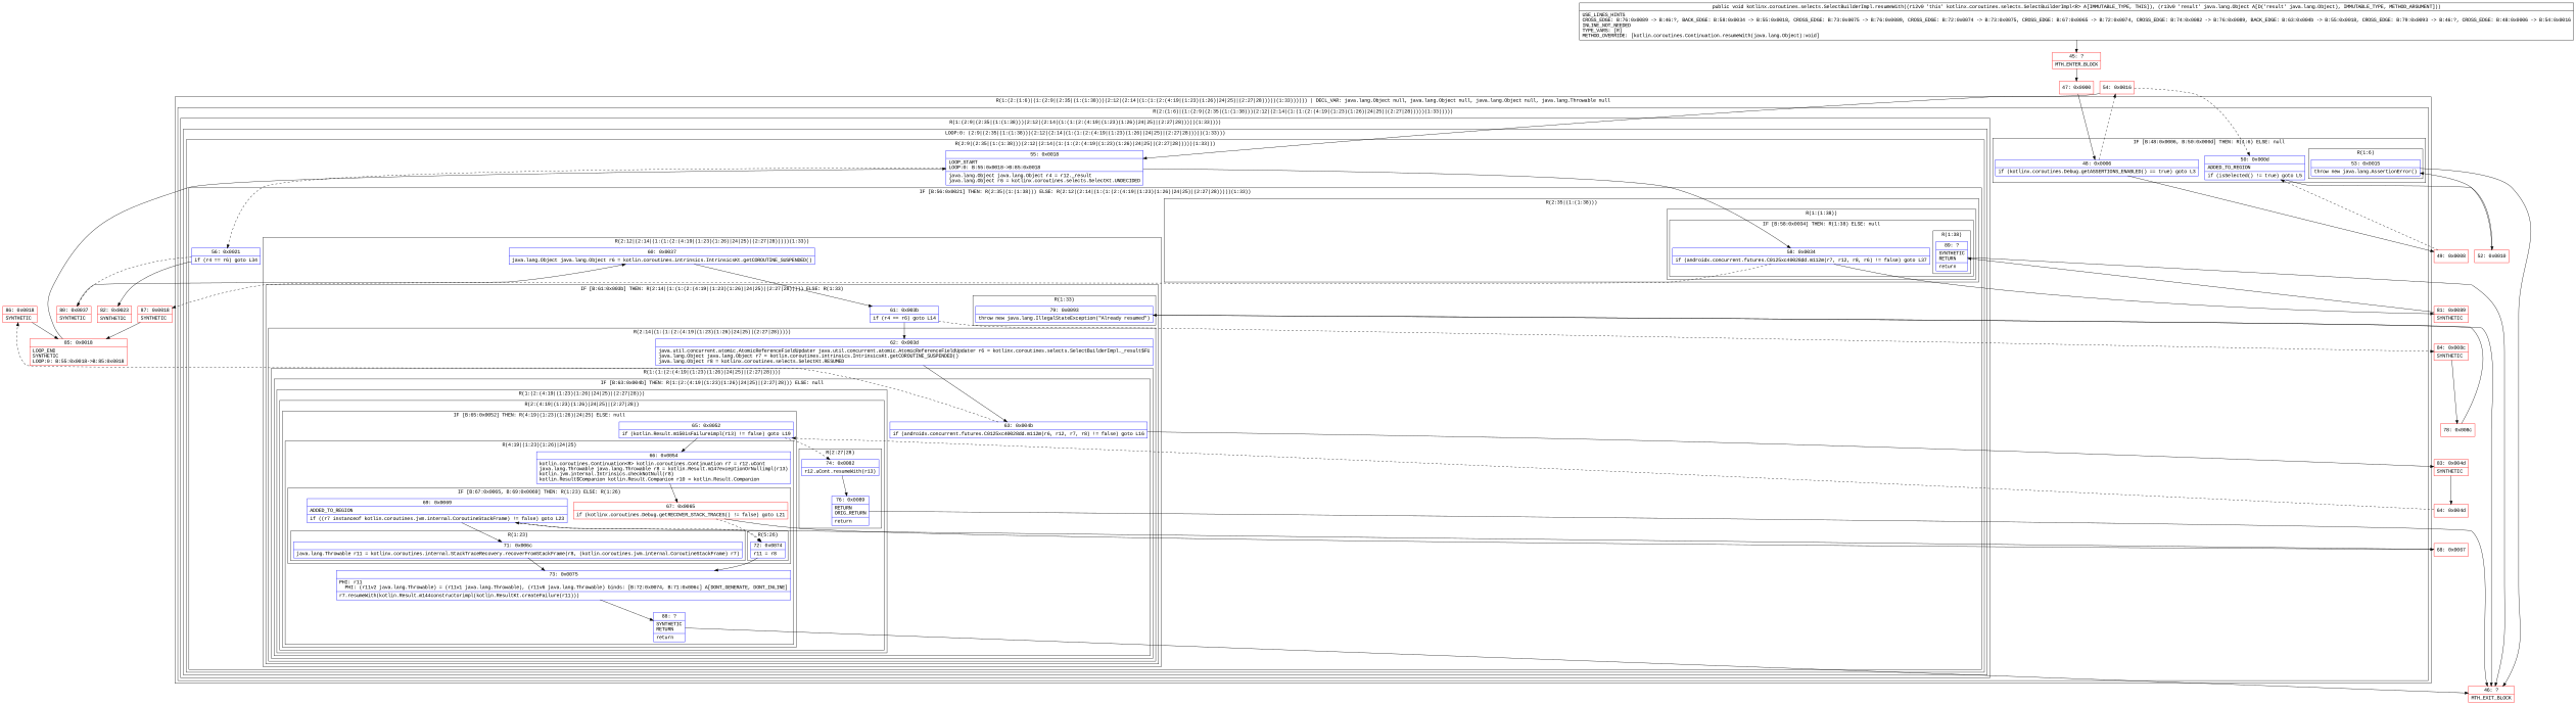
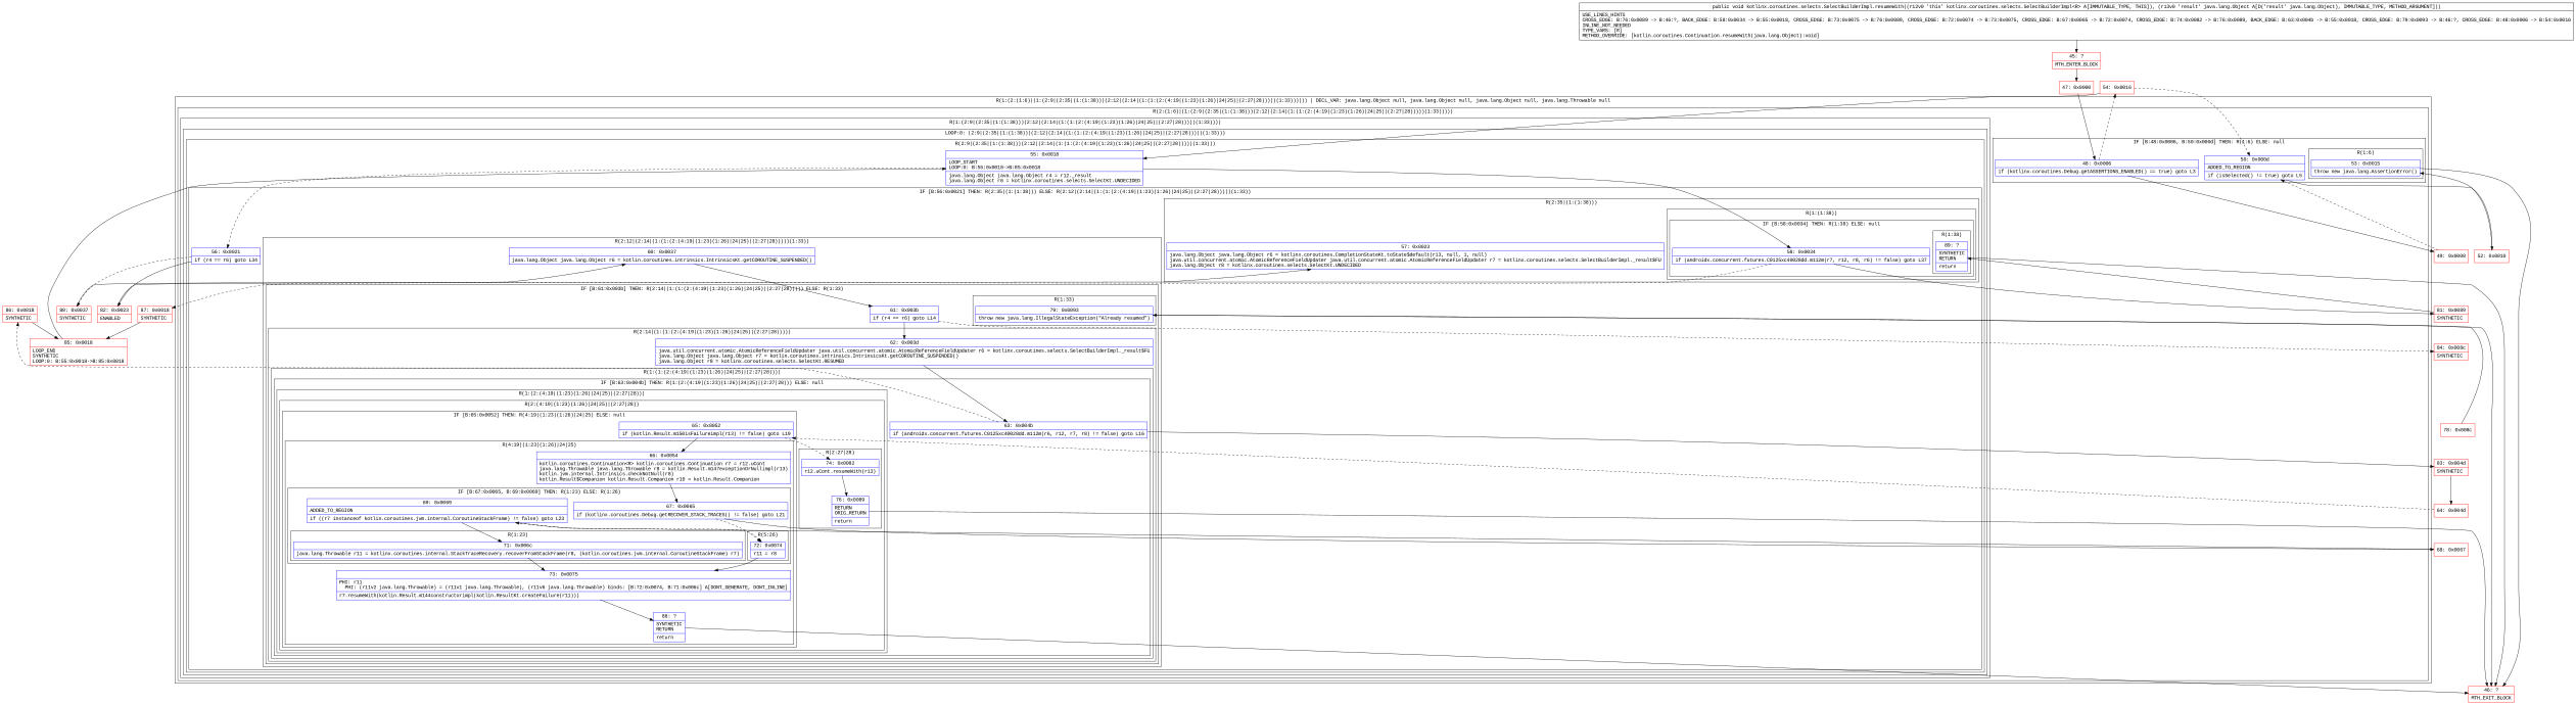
  digraph {
    fontname="Liberation Mono"
    node [color=blue fontname="Liberation Mono" shape=record]
    edge [fontname="Liberation Mono"]
    n1 [label="{53\:\ 0x0015|throw new java.lang.AssertionError()\l}"]
    n2 [label="{48\:\ 0x0006|if (kotlinx.coroutines.Debug.getASSERTIONS_ENABLED() == true) goto L3\l}"]
    n3 [label="{50\:\ 0x000d|ADDED_TO_REGION\l|if (isSelected() != true) goto L5\l}"]
    n4 [label="{89\:\ ?|SYNTHETIC\lRETURN\l|return\l}"]
    n5 [label="{58\:\ 0x0034|if (androidx.concurrent.futures.C0125xc40028dd.m112m(r7, r12, r8, r6) != false) goto L37\l}"]
+   n6 [label="{57\:\ 0x0023|java.lang.Object java.lang.Object r6 = kotlinx.coroutines.CompletionStateKt.toState$default(r13, null, 1, null)\ljava.util.concurrent.atomic.AtomicReferenceFieldUpdater java.util.concurrent.atomic.AtomicReferenceFieldUpdater r7 = kotlinx.coroutines.selects.SelectBuilderImpl._result$FU\ljava.lang.Object r8 = kotlinx.coroutines.selects.SelectKt.UNDECIDED\l}"]
    n7 [label="{71\:\ 0x006c|java.lang.Throwable r11 = kotlinx.coroutines.internal.StackTraceRecovery.recoverFromStackFrame(r8, (kotlin.coroutines.jvm.internal.CoroutineStackFrame) r7)\l}"]
    n8 [label="{72\:\ 0x0074|r11 = r8\l}"]
-   n9 [color=red label="{67\:\ 0x0065|if (kotlinx.coroutines.Debug.getRECOVER_STACK_TRACES() != false) goto L21\l}"]
+   n9 [label="{67\:\ 0x0065|if (kotlinx.coroutines.Debug.getRECOVER_STACK_TRACES() != false) goto L21\l}"]
    n10 [label="{69\:\ 0x0069|ADDED_TO_REGION\l|if ((r7 instanceof kotlin.coroutines.jvm.internal.CoroutineStackFrame) != false) goto L23\l}"]
    n11 [label="{66\:\ 0x0054|kotlin.coroutines.Continuation\<R\> kotlin.coroutines.Continuation r7 = r12.uCont\ljava.lang.Throwable java.lang.Throwable r8 = kotlin.Result.m147exceptionOrNullimpl(r13)\lkotlin.jvm.internal.Intrinsics.checkNotNull(r8)\lkotlin.Result$Companion kotlin.Result.Companion r10 = kotlin.Result.Companion\l}"]
    n12 [label="{73\:\ 0x0075|PHI: r11 \l  PHI: (r11v2 java.lang.Throwable) = (r11v1 java.lang.Throwable), (r11v6 java.lang.Throwable) binds: [B:72:0x0074, B:71:0x006c] A[DONT_GENERATE, DONT_INLINE]\l|r7.resumeWith(kotlin.Result.m144constructorimpl(kotlin.ResultKt.createFailure(r11)))\l}"]
    n13 [label="{88\:\ ?|SYNTHETIC\lRETURN\l|return\l}"]
    n14 [label="{65\:\ 0x0052|if (kotlin.Result.m150isFailureimpl(r13) != false) goto L19\l}"]
    n15 [label="{74\:\ 0x0082|r12.uCont.resumeWith(r13)\l}"]
    n16 [label="{76\:\ 0x0089|RETURN\lORIG_RETURN\l|return\l}"]
    n17 [label="{63\:\ 0x004b|if (androidx.concurrent.futures.C0125xc40028dd.m112m(r6, r12, r7, r8) != false) goto L16\l}"]
    n18 [label="{62\:\ 0x003d|java.util.concurrent.atomic.AtomicReferenceFieldUpdater java.util.concurrent.atomic.AtomicReferenceFieldUpdater r6 = kotlinx.coroutines.selects.SelectBuilderImpl._result$FU\ljava.lang.Object java.lang.Object r7 = kotlin.coroutines.intrinsics.IntrinsicsKt.getCOROUTINE_SUSPENDED()\ljava.lang.Object r8 = kotlinx.coroutines.selects.SelectKt.RESUMED\l}"]
    n19 [label="{79\:\ 0x0093|throw new java.lang.IllegalStateException(\"Already resumed\")\l}"]
    n20 [label="{61\:\ 0x003b|if (r4 == r6) goto L14\l}"]
    n21 [label="{60\:\ 0x0037|java.lang.Object java.lang.Object r6 = kotlin.coroutines.intrinsics.IntrinsicsKt.getCOROUTINE_SUSPENDED()\l}"]
    n22 [label="{56\:\ 0x0021|if (r4 == r6) goto L34\l}"]
    n23 [label="{55\:\ 0x0018|LOOP_START\lLOOP:0: B:55:0x0018\-\>B:85:0x0018\l|java.lang.Object java.lang.Object r4 = r12._result\ljava.lang.Object r6 = kotlinx.coroutines.selects.SelectKt.UNDECIDED\l}"]
    n24 [color=red label="{46\:\ ?|MTH_EXIT_BLOCK\l}"]
    n25 [color=red label="{49\:\ 0x0008}"]
    n26 [color=red label="{54\:\ 0x0016}"]
    n27 [color=red label="{52\:\ 0x0010}"]
    n28 [color=red label="{81\:\ 0x0089|SYNTHETIC\l}"]
    n29 [color=red label="{87\:\ 0x0018|SYNTHETIC\l}"]
    n30 [color=red label="{68\:\ 0x0067}"]
    n31 [color=red label="{83\:\ 0x004d|SYNTHETIC\l}"]
    n32 [color=red label="{86\:\ 0x0018|SYNTHETIC\l}"]
    n33 [color=red label="{84\:\ 0x008c|SYNTHETIC\l}"]
    n34 [color=red label="{80\:\ 0x0037|SYNTHETIC\l}"]
-   n35 [color=red label="{82\:\ 0x0023|SYNTHETIC\l}"]
+   n35 [color=red label="{82\:\ 0x0023|ENABLED\l}"]
    n36 [color=red label="{85\:\ 0x0018|LOOP_END\lSYNTHETIC\lLOOP:0: B:55:0x0018\-\>B:85:0x0018\l}"]
    n37 [color=red label="{78\:\ 0x008c}"]
    n38 [color=red label="{64\:\ 0x004d}"]
    n39 [color=red label="{45\:\ ?|MTH_ENTER_BLOCK\l}"]
    n40 [color=red label="{47\:\ 0x0000}"]
    n41 [label="{public void kotlinx.coroutines.selects.SelectBuilderImpl.resumeWith((r12v0 'this' kotlinx.coroutines.selects.SelectBuilderImpl\<R\> A[IMMUTABLE_TYPE, THIS]), (r13v0 'result' java.lang.Object A[D('result' java.lang.Object), IMMUTABLE_TYPE, METHOD_ARGUMENT]))  | USE_LINES_HINTS\lCROSS_EDGE: B:76:0x0089 \-\> B:46:?, BACK_EDGE: B:58:0x0034 \-\> B:55:0x0018, CROSS_EDGE: B:73:0x0075 \-\> B:76:0x0089, CROSS_EDGE: B:72:0x0074 \-\> B:73:0x0075, CROSS_EDGE: B:67:0x0065 \-\> B:72:0x0074, CROSS_EDGE: B:74:0x0082 \-\> B:76:0x0089, BACK_EDGE: B:63:0x004b \-\> B:55:0x0018, CROSS_EDGE: B:79:0x0093 \-\> B:46:?, CROSS_EDGE: B:48:0x0006 \-\> B:54:0x0016\lINLINE_NOT_NEEDED\lTYPE_VARS: [R]\lMETHOD_OVERRIDE: [kotlin.coroutines.Continuation.resumeWith(java.lang.Object):void]\l}" color=""]
    subgraph cluster_1 {
      label="R(1:(2:(1:6)|(1:(2:9|(2:35|(1:(1:38)))(2:12|(2:14|(1:(1:(2:(4:19|(1:23)(1:26)|24|25)|(2:27|28)))))(1:33)))))) | DECL_VAR: java.lang.Object null, java.lang.Object null, java.lang.Object null, java.lang.Throwable null\l"
      subgraph cluster_2 {
        label="R(2:(1:6)|(1:(2:9|(2:35|(1:(1:38)))(2:12|(2:14|(1:(1:(2:(4:19|(1:23)(1:26)|24|25)|(2:27|28)))))(1:33)))))"
        subgraph cluster_3 {
          label="IF [B:48:0x0006, B:50:0x000d] THEN: R(1:6) ELSE: null"
          n2
          n3
          subgraph cluster_4 {
            label="R(1:6)"
            n1
          }
        }
        subgraph cluster_5 {
          label="R(1:(2:9|(2:35|(1:(1:38)))(2:12|(2:14|(1:(1:(2:(4:19|(1:23)(1:26)|24|25)|(2:27|28)))))(1:33))))"
          subgraph cluster_6 {
            label="LOOP:0: (2:9|(2:35|(1:(1:38)))(2:12|(2:14|(1:(1:(2:(4:19|(1:23)(1:26)|24|25)|(2:27|28)))))(1:33)))"
            subgraph cluster_7 {
              label="R(2:9|(2:35|(1:(1:38)))(2:12|(2:14|(1:(1:(2:(4:19|(1:23)(1:26)|24|25)|(2:27|28)))))(1:33)))"
              n23
              subgraph cluster_8 {
                label="IF [B:56:0x0021] THEN: R(2:35|(1:(1:38))) ELSE: R(2:12|(2:14|(1:(1:(2:(4:19|(1:23)(1:26)|24|25)|(2:27|28)))))(1:33))"
                n22
                subgraph cluster_9 {
                  label="R(2:35|(1:(1:38)))"
+                 n6
                  subgraph cluster_10 {
                    label="R(1:(1:38))"
                    subgraph cluster_11 {
                      label="IF [B:58:0x0034] THEN: R(1:38) ELSE: null"
                      n5
                      subgraph cluster_12 {
                        label="R(1:38)"
                        n4
                      }
                    }
                  }
                }
                subgraph cluster_13 {
                  label="R(2:12|(2:14|(1:(1:(2:(4:19|(1:23)(1:26)|24|25)|(2:27|28)))))(1:33))"
                  n21
                  subgraph cluster_14 {
                    label="IF [B:61:0x003b] THEN: R(2:14|(1:(1:(2:(4:19|(1:23)(1:26)|24|25)|(2:27|28))))) ELSE: R(1:33)"
                    n20
                    subgraph cluster_15 {
                      label="R(2:14|(1:(1:(2:(4:19|(1:23)(1:26)|24|25)|(2:27|28)))))"
                      n18
                      subgraph cluster_16 {
                        label="R(1:(1:(2:(4:19|(1:23)(1:26)|24|25)|(2:27|28))))"
                        subgraph cluster_17 {
                          label="IF [B:63:0x004b] THEN: R(1:(2:(4:19|(1:23)(1:26)|24|25)|(2:27|28))) ELSE: null"
                          n17
                          subgraph cluster_18 {
                            label="R(1:(2:(4:19|(1:23)(1:26)|24|25)|(2:27|28)))"
                            subgraph cluster_19 {
                              label="R(2:(4:19|(1:23)(1:26)|24|25)|(2:27|28))"
                              subgraph cluster_20 {
                                label="IF [B:65:0x0052] THEN: R(4:19|(1:23)(1:26)|24|25) ELSE: null"
                                n14
                                subgraph cluster_21 {
                                  label="R(4:19|(1:23)(1:26)|24|25)"
                                  n11
                                  n12
                                  n13
                                  subgraph cluster_22 {
                                    label="IF [B:67:0x0065, B:69:0x0069] THEN: R(1:23) ELSE: R(1:26)"
                                    n9
                                    n10
                                    subgraph cluster_23 {
                                      label="R(1:23)"
                                      n7
                                    }
                                    subgraph cluster_24 {
                                      label="R(5:26)"
                                      n8
                                    }
                                  }
                                }
                              }
                              subgraph cluster_25 {
                                label="R(2:27|28)"
                                n15
                                n16
                              }
                            }
                          }
                        }
                      }
                    }
                    subgraph cluster_26 {
                      label="R(1:33)"
                      n19
                    }
                  }
                }
              }
            }
          }
        }
      }
    }
    n1 -> n24
    n2 -> n25
    n2 -> n26 [style=dashed]
    n3 -> n27
    n4 -> n24
    n5 -> n28
    n5 -> n29 [style=dashed]
    n7 -> n12
    n8 -> n12
    n9 -> n8 [style=dashed]
    n9 -> n30
    n10 -> n7
    n10 -> n8 [style=dashed]
    n11 -> n9
    n12 -> n13
    n13 -> n24
    n14 -> n11
    n14 -> n15 [style=dashed]
    n15 -> n16
    n16 -> n24
    n17 -> n31
    n17 -> n32 [style=dashed]
    n18 -> n17
    n19 -> n24
    n20 -> n18
    n20 -> n33 [style=dashed]
    n21 -> n20
    n22 -> n34 [style=dashed]
    n22 -> n35
    n23 -> n5
    n23 -> n22 [style=dashed]
    n25 -> n3 [style=dashed]
    n26 -> n3 [style=dashed]
    n26 -> n23
    n27 -> n1
    n28 -> n4
    n29 -> n36
    n30 -> n10
    n31 -> n38
    n32 -> n36
-   n33 -> n37
    n34 -> n21
+   n35 -> n6
    n36 -> n23
    n37 -> n19
    n38 -> n14 [style=dashed]
    n39 -> n40
    n40 -> n2
    n41 -> n39
  }
